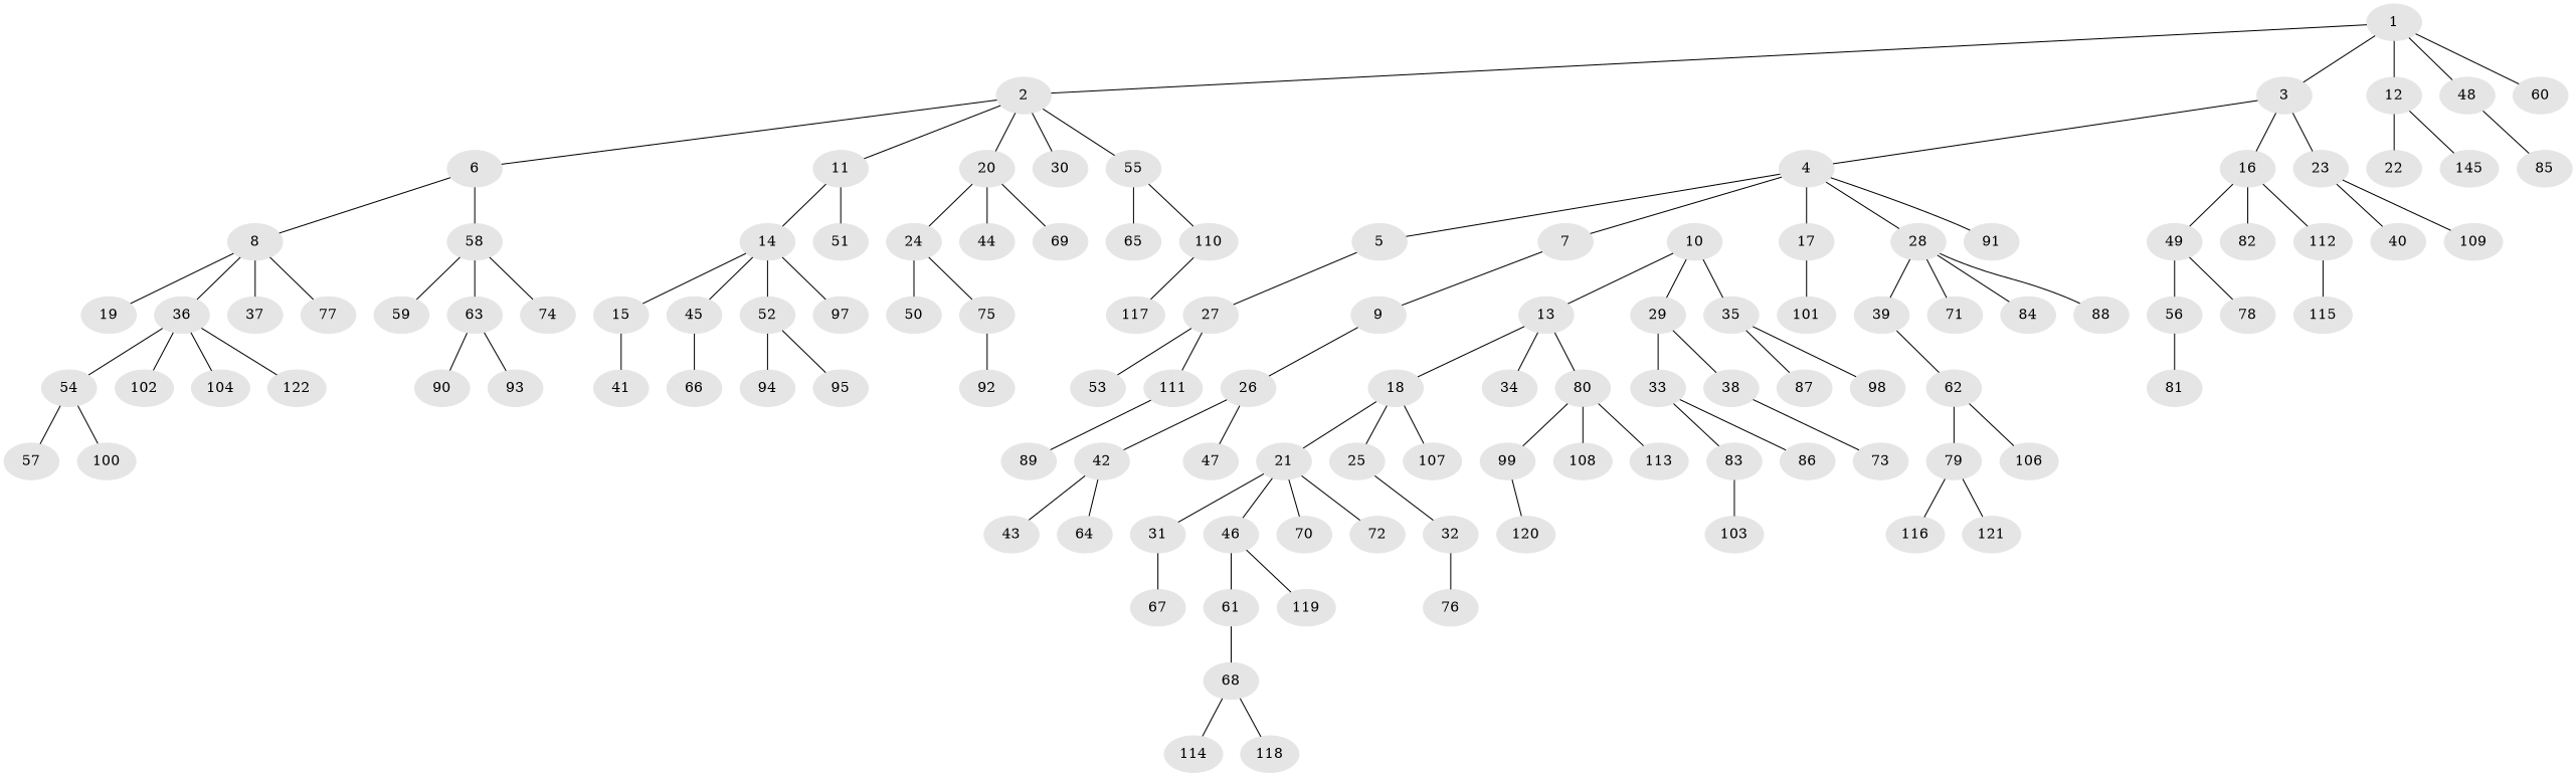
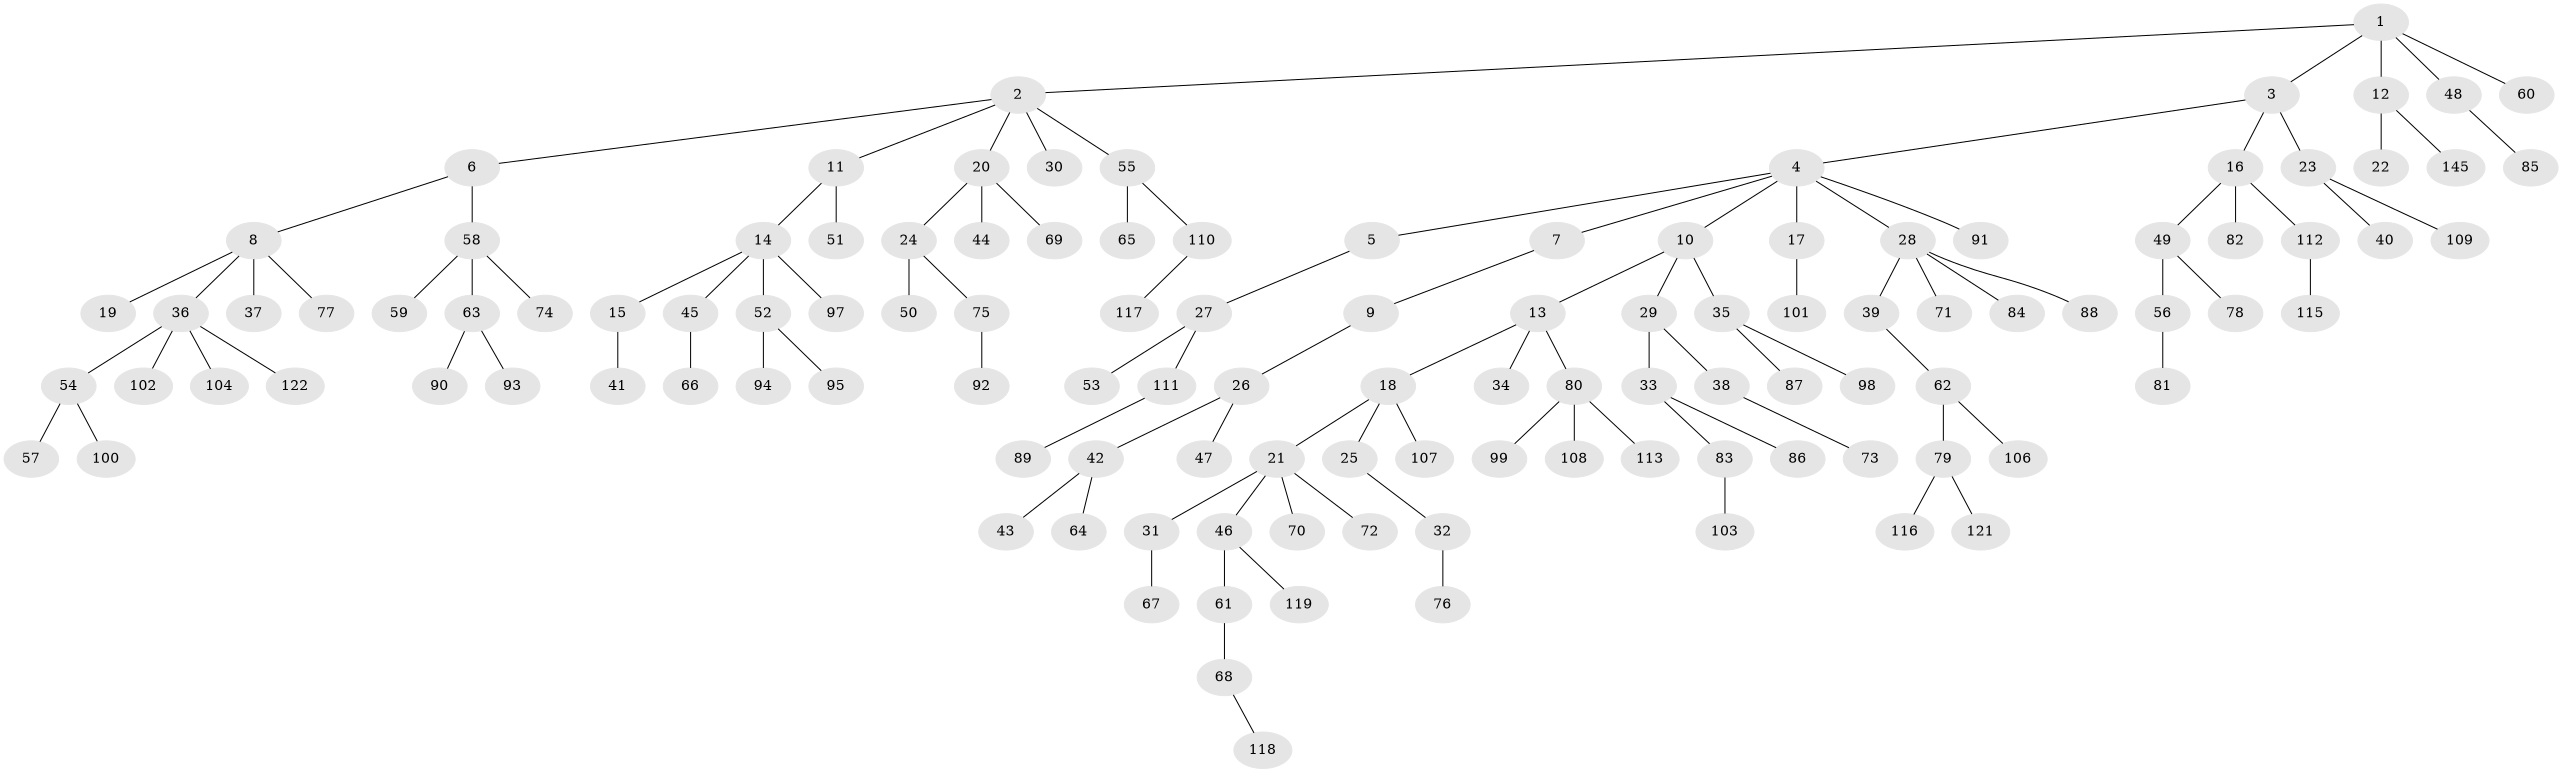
  graph {
    node [color=gray90 style=filled]
    1
    2
    3
    12
    48
    60
    6
    11
    20
    30
    55
    4
    16
    23
    22
    n16 [label=145]
    85
    8
    58
    14
    51
    24
    44
    69
    65
    110
    5
    7
    10
    17
    28
    91
    49
    82
    112
    40
    109
    27
    9
    13
    29
    35
    101
    39
    71
    84
    88
    53
    111
    19
    36
    37
    77
    59
    63
    74
    26
    54
    102
    104
    122
    42
    47
    18
    34
    80
    33
    38
    87
    98
    15
    45
    52
    97
    21
    25
    107
    99
    108
    113
    41
    66
    94
    95
    56
    78
    115
    31
    46
    70
    72
    32
    50
    75
    67
    61
    119
    92
    76
    43
    64
    89
    62
    83
    86
    73
    103
    57
    100
    79
    106
    68
    81
    117
    90
    93
-   114
    118
    116
    121
-   120
    1 -- 2
    1 -- 3
    1 -- 12
    1 -- 48
    1 -- 60
    2 -- 6
    2 -- 11
    2 -- 20
    2 -- 30
    2 -- 55
    3 -- 4
    3 -- 16
    3 -- 23
    12 -- 22
    12 -- n16
    48 -- 85
    6 -- 8
    6 -- 58
    11 -- 14
    11 -- 51
    20 -- 24
    20 -- 44
    20 -- 69
    55 -- 65
    55 -- 110
    4 -- 5
    4 -- 7
+   4 -- 10
    4 -- 17
    4 -- 28
    4 -- 91
    16 -- 49
    16 -- 82
    16 -- 112
    23 -- 40
    23 -- 109
    8 -- 19
    8 -- 36
    8 -- 37
    8 -- 77
    58 -- 59
    58 -- 63
    58 -- 74
    14 -- 15
    14 -- 45
    14 -- 52
    14 -- 97
    24 -- 50
    24 -- 75
    110 -- 117
    5 -- 27
    7 -- 9
    10 -- 13
    10 -- 29
    10 -- 35
    17 -- 101
    28 -- 39
    28 -- 71
    28 -- 84
    28 -- 88
    49 -- 56
    49 -- 78
    112 -- 115
    27 -- 53
    27 -- 111
    9 -- 26
    13 -- 18
    13 -- 34
    13 -- 80
    29 -- 33
    29 -- 38
    35 -- 87
    35 -- 98
    39 -- 62
    111 -- 89
    36 -- 54
    36 -- 102
    36 -- 104
    36 -- 122
    63 -- 90
    63 -- 93
    26 -- 42
    26 -- 47
    54 -- 57
    54 -- 100
    42 -- 43
    42 -- 64
    18 -- 21
    18 -- 25
    18 -- 107
    80 -- 99
    80 -- 108
    80 -- 113
    33 -- 83
    33 -- 86
    38 -- 73
    15 -- 41
    45 -- 66
    52 -- 94
    52 -- 95
    21 -- 31
    21 -- 46
    21 -- 70
    21 -- 72
    25 -- 32
-   99 -- 120
    56 -- 81
    31 -- 67
    46 -- 61
    46 -- 119
    32 -- 76
    75 -- 92
    61 -- 68
    62 -- 79
    62 -- 106
    83 -- 103
    79 -- 116
    79 -- 121
-   68 -- 114
    68 -- 118
  }
